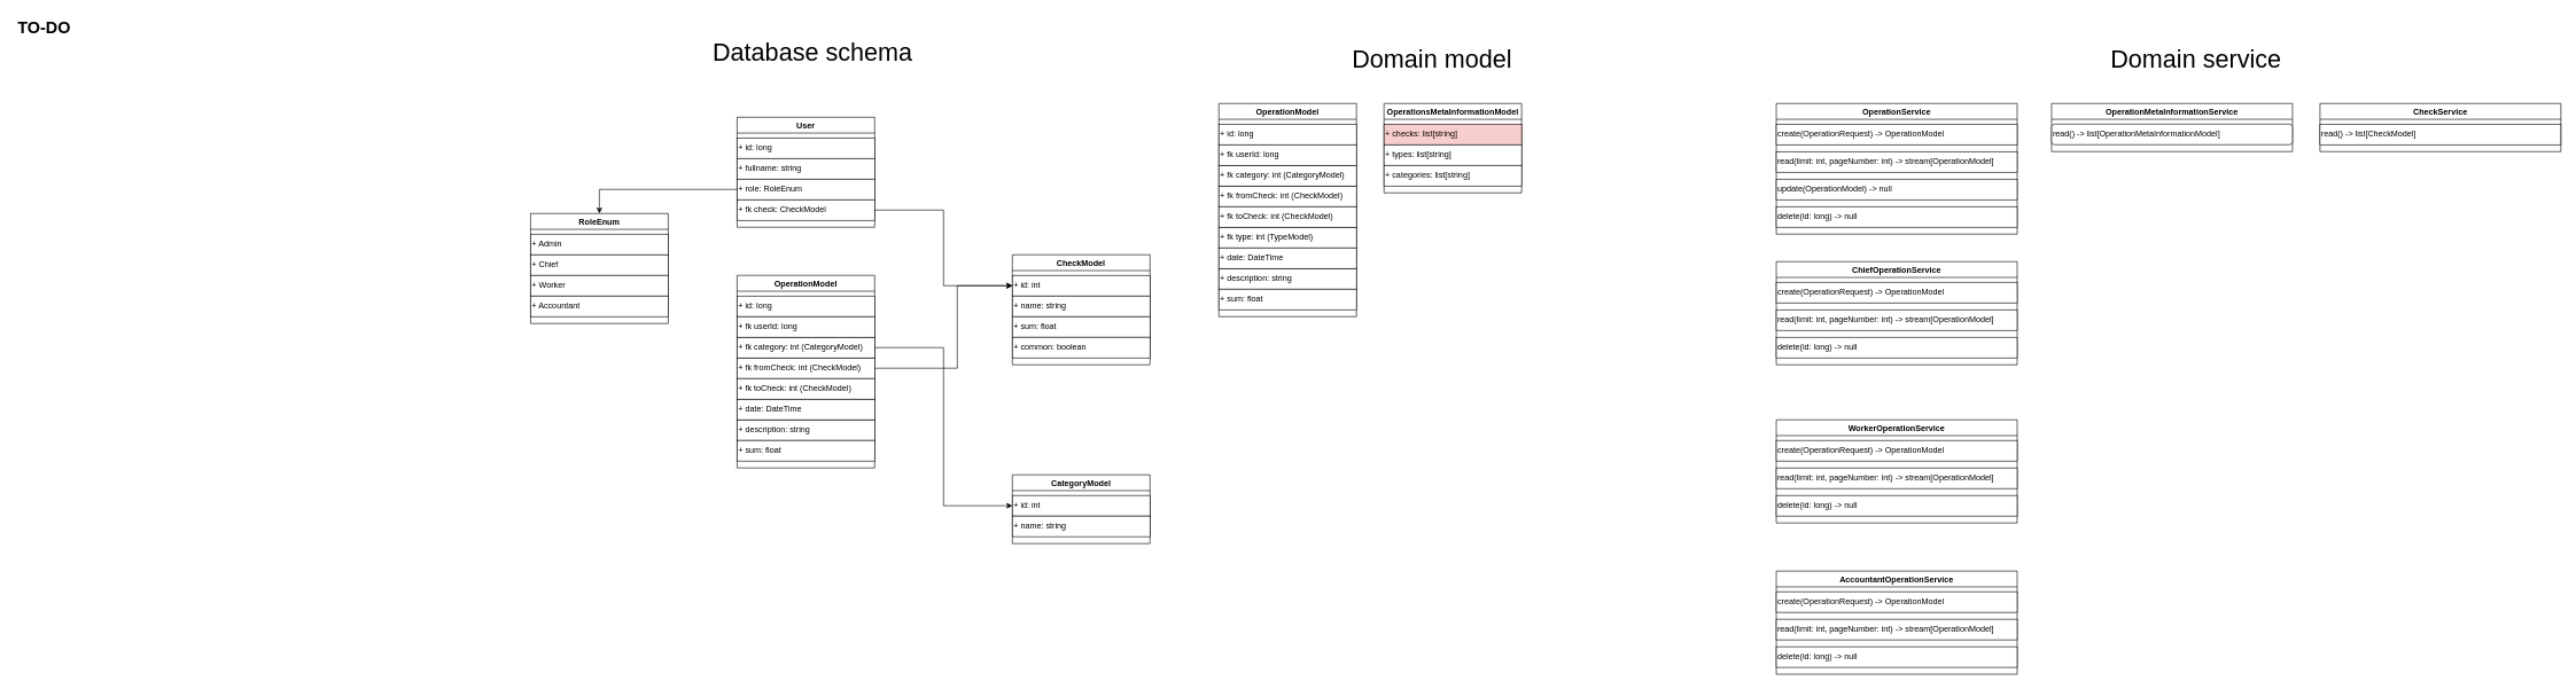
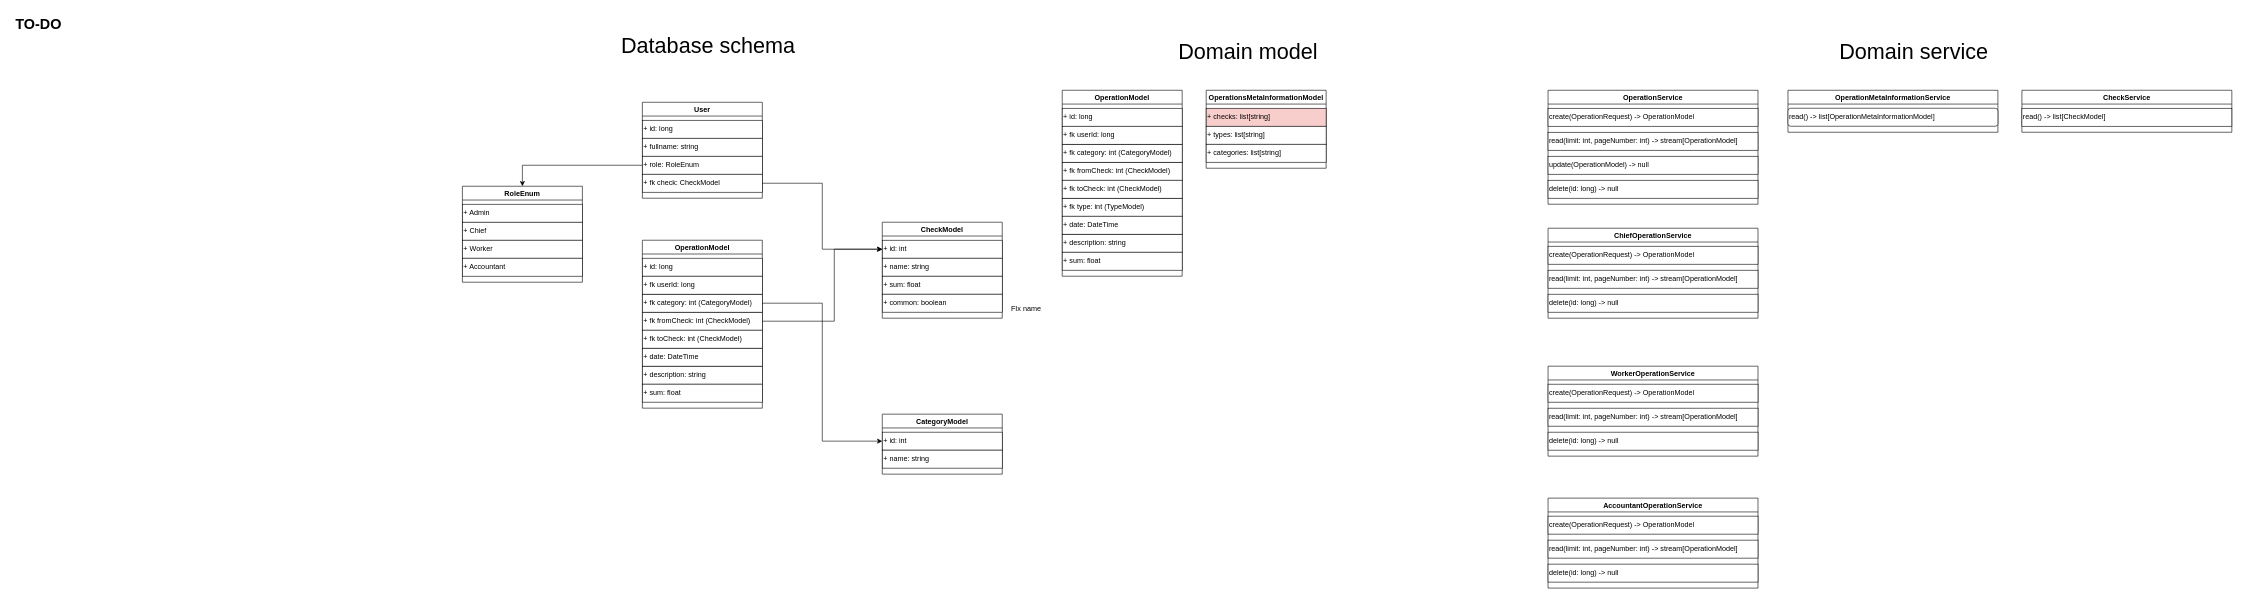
  <mxCell id="0" />
  <mxCell id="1" parent="0" />
  <mxCell id="2" value="OperationService" style="swimlane;" parent="1" vertex="1"><mxGeometry x="2580" y="150" width="350" height="190" as="geometry"><mxRectangle x="-900" y="10" width="140" height="30" as="alternateBounds" /></mxGeometry></mxCell>
  <mxCell id="3" value="create(OperationRequest) -&amp;gt; OperationModel" style="rounded=0;whiteSpace=wrap;html=1;align=left;" parent="2" vertex="1"><mxGeometry y="30" width="350" height="30" as="geometry" /></mxCell>
  <mxCell id="4" value="update(OperationModel) -&amp;gt; null" style="rounded=0;whiteSpace=wrap;html=1;align=left;" parent="2" vertex="1"><mxGeometry y="110" width="350" height="30" as="geometry" /></mxCell>
  <mxCell id="5" value="read(limit: int, pageNumber: int) -&amp;gt; stream[OperationModel]" style="rounded=0;whiteSpace=wrap;html=1;align=left;" parent="2" vertex="1"><mxGeometry y="70" width="350" height="30" as="geometry" /></mxCell>
  <mxCell id="6" value="delete(id: long) -&amp;gt; null" style="rounded=0;whiteSpace=wrap;html=1;align=left;" parent="2" vertex="1"><mxGeometry y="150" width="350" height="30" as="geometry" /></mxCell>
  <mxCell id="7" value="&lt;h1&gt;TO-DO&lt;/h1&gt;&lt;p&gt;&lt;br&gt;&lt;/p&gt;" style="text;html=1;strokeColor=none;fillColor=none;spacing=5;spacingTop=-20;whiteSpace=wrap;overflow=hidden;rounded=0;" parent="1" vertex="1"><mxGeometry x="20" y="20" width="330" height="250" as="geometry" /></mxCell>
  <mxCell id="8" value="OperationMetaInformationService" style="swimlane;" parent="1" vertex="1"><mxGeometry x="2980" y="150" width="350" height="70" as="geometry"><mxRectangle x="-900" y="10" width="140" height="30" as="alternateBounds" /></mxGeometry></mxCell>
  <mxCell id="9" value="read() -&amp;gt; list[OperationMetaInformationModel]" style="whiteSpace=wrap;html=1;align=left;rounded=1;" parent="8" vertex="1"><mxGeometry y="30" width="350" height="30" as="geometry" /></mxCell>
  <mxCell id="10" value="OperationsMetaInformationModel" style="swimlane;" parent="1" vertex="1"><mxGeometry x="2010" y="150" width="200" height="130" as="geometry" /></mxCell>
  <mxCell id="11" value="+ checks: list[string]" style="rounded=0;whiteSpace=wrap;html=1;align=left;fillColor=#f8cecc;" parent="10" vertex="1"><mxGeometry y="30" width="200" height="30" as="geometry" /></mxCell>
  <mxCell id="12" value="+ types: list[string]" style="rounded=0;whiteSpace=wrap;html=1;align=left;" parent="10" vertex="1"><mxGeometry y="60" width="200" height="30" as="geometry" /></mxCell>
  <mxCell id="13" value="+ categories: list[string]" style="rounded=0;whiteSpace=wrap;html=1;align=left;" parent="10" vertex="1"><mxGeometry y="90" width="200" height="30" as="geometry" /></mxCell>
  <mxCell id="14" value="&lt;font style=&quot;font-size: 36px;&quot;&gt;Database schema&lt;/font&gt;" style="text;html=1;strokeColor=none;fillColor=none;align=center;verticalAlign=middle;whiteSpace=wrap;rounded=0;" parent="1" vertex="1"><mxGeometry x="950" y="60" width="460" height="30" as="geometry" /></mxCell>
  <mxCell id="15" value="&lt;font style=&quot;font-size: 36px;&quot;&gt;Domain model&lt;/font&gt;" style="text;html=1;strokeColor=none;fillColor=none;align=center;verticalAlign=middle;whiteSpace=wrap;rounded=0;" parent="1" vertex="1"><mxGeometry x="1850" y="70" width="460" height="30" as="geometry" /></mxCell>
  <mxCell id="16" value="&lt;font style=&quot;font-size: 36px;&quot;&gt;Domain service&lt;/font&gt;" style="text;html=1;strokeColor=none;fillColor=none;align=center;verticalAlign=middle;whiteSpace=wrap;rounded=0;" parent="1" vertex="1"><mxGeometry x="2960" y="70" width="460" height="30" as="geometry" /></mxCell>
  <mxCell id="17" value="CheckService" style="swimlane;" parent="1" vertex="1"><mxGeometry y="150" width="350" height="70" as="geometry" x="3370"><mxRectangle x="-900" y="10" width="140" height="30" as="alternateBounds" /></mxGeometry></mxCell>
  <mxCell id="18" value="read() -&amp;gt; list[CheckModel]" style="rounded=0;whiteSpace=wrap;html=1;align=left;" parent="17" vertex="1"><mxGeometry y="30" width="350" height="30" as="geometry" /></mxCell>
  <mxCell id="19" value="ChiefOperationService" style="swimlane;" parent="1" vertex="1"><mxGeometry x="2580" y="380" width="350" height="150" as="geometry"><mxRectangle x="-900" y="10" width="140" height="30" as="alternateBounds" /></mxGeometry></mxCell>
  <mxCell id="20" value="create(OperationRequest) -&amp;gt; OperationModel" style="rounded=0;whiteSpace=wrap;html=1;align=left;" parent="19" vertex="1"><mxGeometry y="30" width="350" height="30" as="geometry" /></mxCell>
  <mxCell id="21" value="read(limit: int, pageNumber: int) -&amp;gt; stream[OperationModel]" style="rounded=0;whiteSpace=wrap;html=1;align=left;" parent="19" vertex="1"><mxGeometry y="70" width="350" height="30" as="geometry" /></mxCell>
  <mxCell id="22" value="delete(id: long) -&amp;gt; null" style="rounded=0;whiteSpace=wrap;html=1;align=left;" parent="19" vertex="1"><mxGeometry y="110" width="350" height="30" as="geometry" /></mxCell>
  <mxCell id="23" value="OperationModel" style="swimlane;" parent="1" vertex="1"><mxGeometry x="1770" y="150" width="200" height="310" as="geometry"><mxRectangle x="-1300" y="10" width="140" height="30" as="alternateBounds" /></mxGeometry></mxCell>
  <mxCell id="24" value="+ fk fromCheck: int (CheckModel)" style="rounded=0;whiteSpace=wrap;html=1;align=left;" parent="23" vertex="1"><mxGeometry y="120" width="200" height="30" as="geometry" /></mxCell>
  <mxCell id="25" value="+ fk type: int (TypeModel)" style="rounded=0;whiteSpace=wrap;html=1;align=left;" parent="23" vertex="1"><mxGeometry y="180" width="200" height="30" as="geometry" /></mxCell>
  <mxCell id="26" value="+ fk category: int (CategoryModel)" style="rounded=0;whiteSpace=wrap;html=1;align=left;" parent="23" vertex="1"><mxGeometry y="90" width="200" height="30" as="geometry" /></mxCell>
  <mxCell id="27" value="+ description: string" style="rounded=0;whiteSpace=wrap;html=1;align=left;" parent="23" vertex="1"><mxGeometry y="240" width="200" height="30" as="geometry" /></mxCell>
  <mxCell id="28" value="+ sum: float" style="rounded=0;whiteSpace=wrap;html=1;align=left;" parent="23" vertex="1"><mxGeometry y="270" width="200" height="30" as="geometry" /></mxCell>
  <mxCell id="29" value="+ id: long" style="rounded=0;whiteSpace=wrap;html=1;align=left;" parent="23" vertex="1"><mxGeometry y="30" width="200" height="30" as="geometry" /></mxCell>
  <mxCell id="30" value="+ date: DateTime" style="rounded=0;whiteSpace=wrap;html=1;align=left;" parent="23" vertex="1"><mxGeometry y="210" width="200" height="30" as="geometry" /></mxCell>
  <mxCell id="31" value="+ fk toCheck: int (CheckModel)" style="rounded=0;whiteSpace=wrap;html=1;align=left;" parent="23" vertex="1"><mxGeometry y="150" width="200" height="30" as="geometry" /></mxCell>
  <mxCell id="32" value="+ fk userId: long" style="rounded=0;whiteSpace=wrap;html=1;align=left;" parent="23" vertex="1"><mxGeometry y="60" width="200" height="30" as="geometry" /></mxCell>
  <mxCell id="33" value="WorkerOperationService" style="swimlane;" parent="1" vertex="1"><mxGeometry x="2580" y="610" width="350" height="150" as="geometry"><mxRectangle x="-900" y="10" width="140" height="30" as="alternateBounds" /></mxGeometry></mxCell>
  <mxCell id="34" value="create(OperationRequest) -&amp;gt; OperationModel" style="rounded=0;whiteSpace=wrap;html=1;align=left;" parent="33" vertex="1"><mxGeometry y="30" width="350" height="30" as="geometry" /></mxCell>
  <mxCell id="35" value="read(limit: int, pageNumber: int) -&amp;gt; stream[OperationModel]" style="rounded=0;whiteSpace=wrap;html=1;align=left;" parent="33" vertex="1"><mxGeometry y="70" width="350" height="30" as="geometry" /></mxCell>
  <mxCell id="36" value="delete(id: long) -&amp;gt; null" style="rounded=0;whiteSpace=wrap;html=1;align=left;" parent="33" vertex="1"><mxGeometry y="110" width="350" height="30" as="geometry" /></mxCell>
  <mxCell id="37" value="AccountantOperationService" style="swimlane;" parent="1" vertex="1"><mxGeometry x="2580" y="830" width="350" height="150" as="geometry"><mxRectangle x="-900" y="10" width="140" height="30" as="alternateBounds" /></mxGeometry></mxCell>
  <mxCell id="38" value="create(OperationRequest) -&amp;gt; OperationModel" style="rounded=0;whiteSpace=wrap;html=1;align=left;" parent="37" vertex="1"><mxGeometry y="30" width="350" height="30" as="geometry" /></mxCell>
  <mxCell id="39" value="read(limit: int, pageNumber: int) -&amp;gt; stream[OperationModel]" style="rounded=0;whiteSpace=wrap;html=1;align=left;" parent="37" vertex="1"><mxGeometry y="70" width="350" height="30" as="geometry" /></mxCell>
  <mxCell id="40" value="delete(id: long) -&amp;gt; null" style="rounded=0;whiteSpace=wrap;html=1;align=left;" parent="37" vertex="1"><mxGeometry y="110" width="350" height="30" as="geometry" /></mxCell>
  <mxCell id="41" value="OperationModel" style="swimlane;" parent="1" vertex="1"><mxGeometry x="1070" y="400" width="200" height="280" as="geometry"><mxRectangle x="-1300" y="10" width="140" height="30" as="alternateBounds" /></mxGeometry></mxCell>
  <mxCell id="42" value="+ fk fromCheck: int (CheckModel)" style="rounded=0;whiteSpace=wrap;html=1;align=left;" parent="41" vertex="1"><mxGeometry y="120" width="200" height="30" as="geometry" /></mxCell>
  <mxCell id="43" value="+ fk category: int (CategoryModel)" style="rounded=0;whiteSpace=wrap;html=1;align=left;" parent="41" vertex="1"><mxGeometry y="90" width="200" height="30" as="geometry" /></mxCell>
  <mxCell id="44" value="+ description: string" style="rounded=0;whiteSpace=wrap;html=1;align=left;" parent="41" vertex="1"><mxGeometry y="210" width="200" height="30" as="geometry" /></mxCell>
  <mxCell id="45" value="+ sum: float" style="rounded=0;whiteSpace=wrap;html=1;align=left;" parent="41" vertex="1"><mxGeometry y="240" width="200" height="30" as="geometry" /></mxCell>
  <mxCell id="46" value="+ id: long" style="rounded=0;whiteSpace=wrap;html=1;align=left;" parent="41" vertex="1"><mxGeometry y="30" width="200" height="30" as="geometry" /></mxCell>
  <mxCell id="47" value="+ date: DateTime" style="rounded=0;whiteSpace=wrap;html=1;align=left;" parent="41" vertex="1"><mxGeometry y="180" width="200" height="30" as="geometry" /></mxCell>
  <mxCell id="48" value="+ fk toCheck: int (CheckModel)" style="rounded=0;whiteSpace=wrap;html=1;align=left;" parent="41" vertex="1"><mxGeometry y="150" width="200" height="30" as="geometry" /></mxCell>
  <mxCell id="49" value="+ fk userId: long" style="rounded=0;whiteSpace=wrap;html=1;align=left;" parent="41" vertex="1"><mxGeometry y="60" width="200" height="30" as="geometry" /></mxCell>
  <mxCell id="50" value="User" style="swimlane;" parent="1" vertex="1"><mxGeometry x="1070" y="170" width="200" height="160" as="geometry" /></mxCell>
  <mxCell id="51" value="+ id: long" style="rounded=0;whiteSpace=wrap;html=1;align=left;" parent="50" vertex="1"><mxGeometry y="30" width="200" height="30" as="geometry" /></mxCell>
  <mxCell id="52" value="+ fullname: string" style="rounded=0;whiteSpace=wrap;html=1;align=left;" parent="50" vertex="1"><mxGeometry y="60" width="200" height="30" as="geometry" /></mxCell>
  <mxCell id="53" value="+ role: RoleEnum" style="rounded=0;whiteSpace=wrap;html=1;align=left;" parent="50" vertex="1"><mxGeometry y="90" width="200" height="30" as="geometry" /></mxCell>
  <mxCell id="54" value="+ fk check: CheckModel" style="rounded=0;whiteSpace=wrap;html=1;align=left;" parent="50" vertex="1"><mxGeometry y="120" width="200" height="30" as="geometry" /></mxCell>
  <mxCell id="55" value="RoleEnum" style="swimlane;" parent="1" vertex="1"><mxGeometry x="770" y="310" width="200" height="160" as="geometry" /></mxCell>
  <mxCell id="56" value="+ Admin" style="rounded=0;whiteSpace=wrap;html=1;align=left;" parent="55" vertex="1"><mxGeometry y="30" width="200" height="30" as="geometry" /></mxCell>
  <mxCell id="57" value="+ Chief" style="rounded=0;whiteSpace=wrap;html=1;align=left;" parent="55" vertex="1"><mxGeometry y="60" width="200" height="30" as="geometry" /></mxCell>
  <mxCell id="58" value="+ Worker" style="rounded=0;whiteSpace=wrap;html=1;align=left;" parent="55" vertex="1"><mxGeometry y="90" width="200" height="30" as="geometry" /></mxCell>
  <mxCell id="59" value="+ Accountant" style="rounded=0;whiteSpace=wrap;html=1;align=left;" parent="55" vertex="1"><mxGeometry y="120" width="200" height="30" as="geometry" /></mxCell>
  <mxCell id="60" value="CheckModel" style="swimlane;" parent="1" vertex="1"><mxGeometry x="1470" y="370" width="200" height="160" as="geometry" /></mxCell>
  <mxCell id="61" value="+ id: int" style="rounded=0;whiteSpace=wrap;html=1;align=left;" parent="60" vertex="1"><mxGeometry y="30" width="200" height="30" as="geometry" /></mxCell>
  <mxCell id="62" value="+ name: string" style="rounded=0;whiteSpace=wrap;html=1;align=left;" parent="60" vertex="1"><mxGeometry y="60" width="200" height="30" as="geometry" /></mxCell>
  <mxCell id="63" value="+ sum: float" style="rounded=0;whiteSpace=wrap;html=1;align=left;" parent="60" vertex="1"><mxGeometry y="90" width="200" height="30" as="geometry" /></mxCell>
  <mxCell id="64" value="+ common: boolean" style="rounded=0;whiteSpace=wrap;html=1;align=left;" parent="60" vertex="1"><mxGeometry y="120" width="200" height="30" as="geometry" /></mxCell>
  <mxCell id="65" style="edgeStyle=orthogonalEdgeStyle;rounded=0;orthogonalLoop=1;jettySize=auto;html=1;entryX=0;entryY=0.5;entryDx=0;entryDy=0;" parent="1" source="42" target="61" edge="1"><mxGeometry x="-2720" y="180" as="geometry"><Array as="points"><mxPoint x="1390" y="535" /><mxPoint x="1390" y="415" /></Array></mxGeometry></mxCell>
  <mxCell id="66" value="CategoryModel" style="swimlane;" parent="1" vertex="1"><mxGeometry x="1470" y="690" width="200" height="100" as="geometry" /></mxCell>
  <mxCell id="67" value="+ id: int" style="rounded=0;whiteSpace=wrap;html=1;align=left;" parent="66" vertex="1"><mxGeometry y="30" width="200" height="30" as="geometry" /></mxCell>
  <mxCell id="68" value="+ name: string" style="rounded=0;whiteSpace=wrap;html=1;align=left;" parent="66" vertex="1"><mxGeometry y="60" width="200" height="30" as="geometry" /></mxCell>
  <mxCell id="69" style="edgeStyle=orthogonalEdgeStyle;rounded=0;orthogonalLoop=1;jettySize=auto;html=1;entryX=0;entryY=0.5;entryDx=0;entryDy=0;" parent="1" source="43" target="67" edge="1"><mxGeometry x="-2720" y="180" as="geometry" /></mxCell>
  <mxCell id="70" style="edgeStyle=orthogonalEdgeStyle;rounded=0;orthogonalLoop=1;jettySize=auto;html=1;entryX=0;entryY=0.5;entryDx=0;entryDy=0;" parent="1" source="54" target="61" edge="1"><mxGeometry x="-2720" y="180" as="geometry"><Array as="points"><mxPoint x="1370" y="305" /><mxPoint x="1370" y="415" /></Array></mxGeometry></mxCell>
  <mxCell id="71" style="edgeStyle=orthogonalEdgeStyle;rounded=0;orthogonalLoop=1;jettySize=auto;html=1;entryX=0.5;entryY=0;entryDx=0;entryDy=0;" parent="1" source="53" target="55" edge="1"><mxGeometry x="-2720" y="180" as="geometry" /></mxCell>
+ <mxCell id="72" value="FIx name" style="text;html=1;strokeColor=none;fillColor=none;align=center;verticalAlign=middle;whiteSpace=wrap;rounded=0;" parent="1" vertex="1"><mxGeometry x="1680" y="500" width="60" height="30" as="geometry" /></mxCell>
